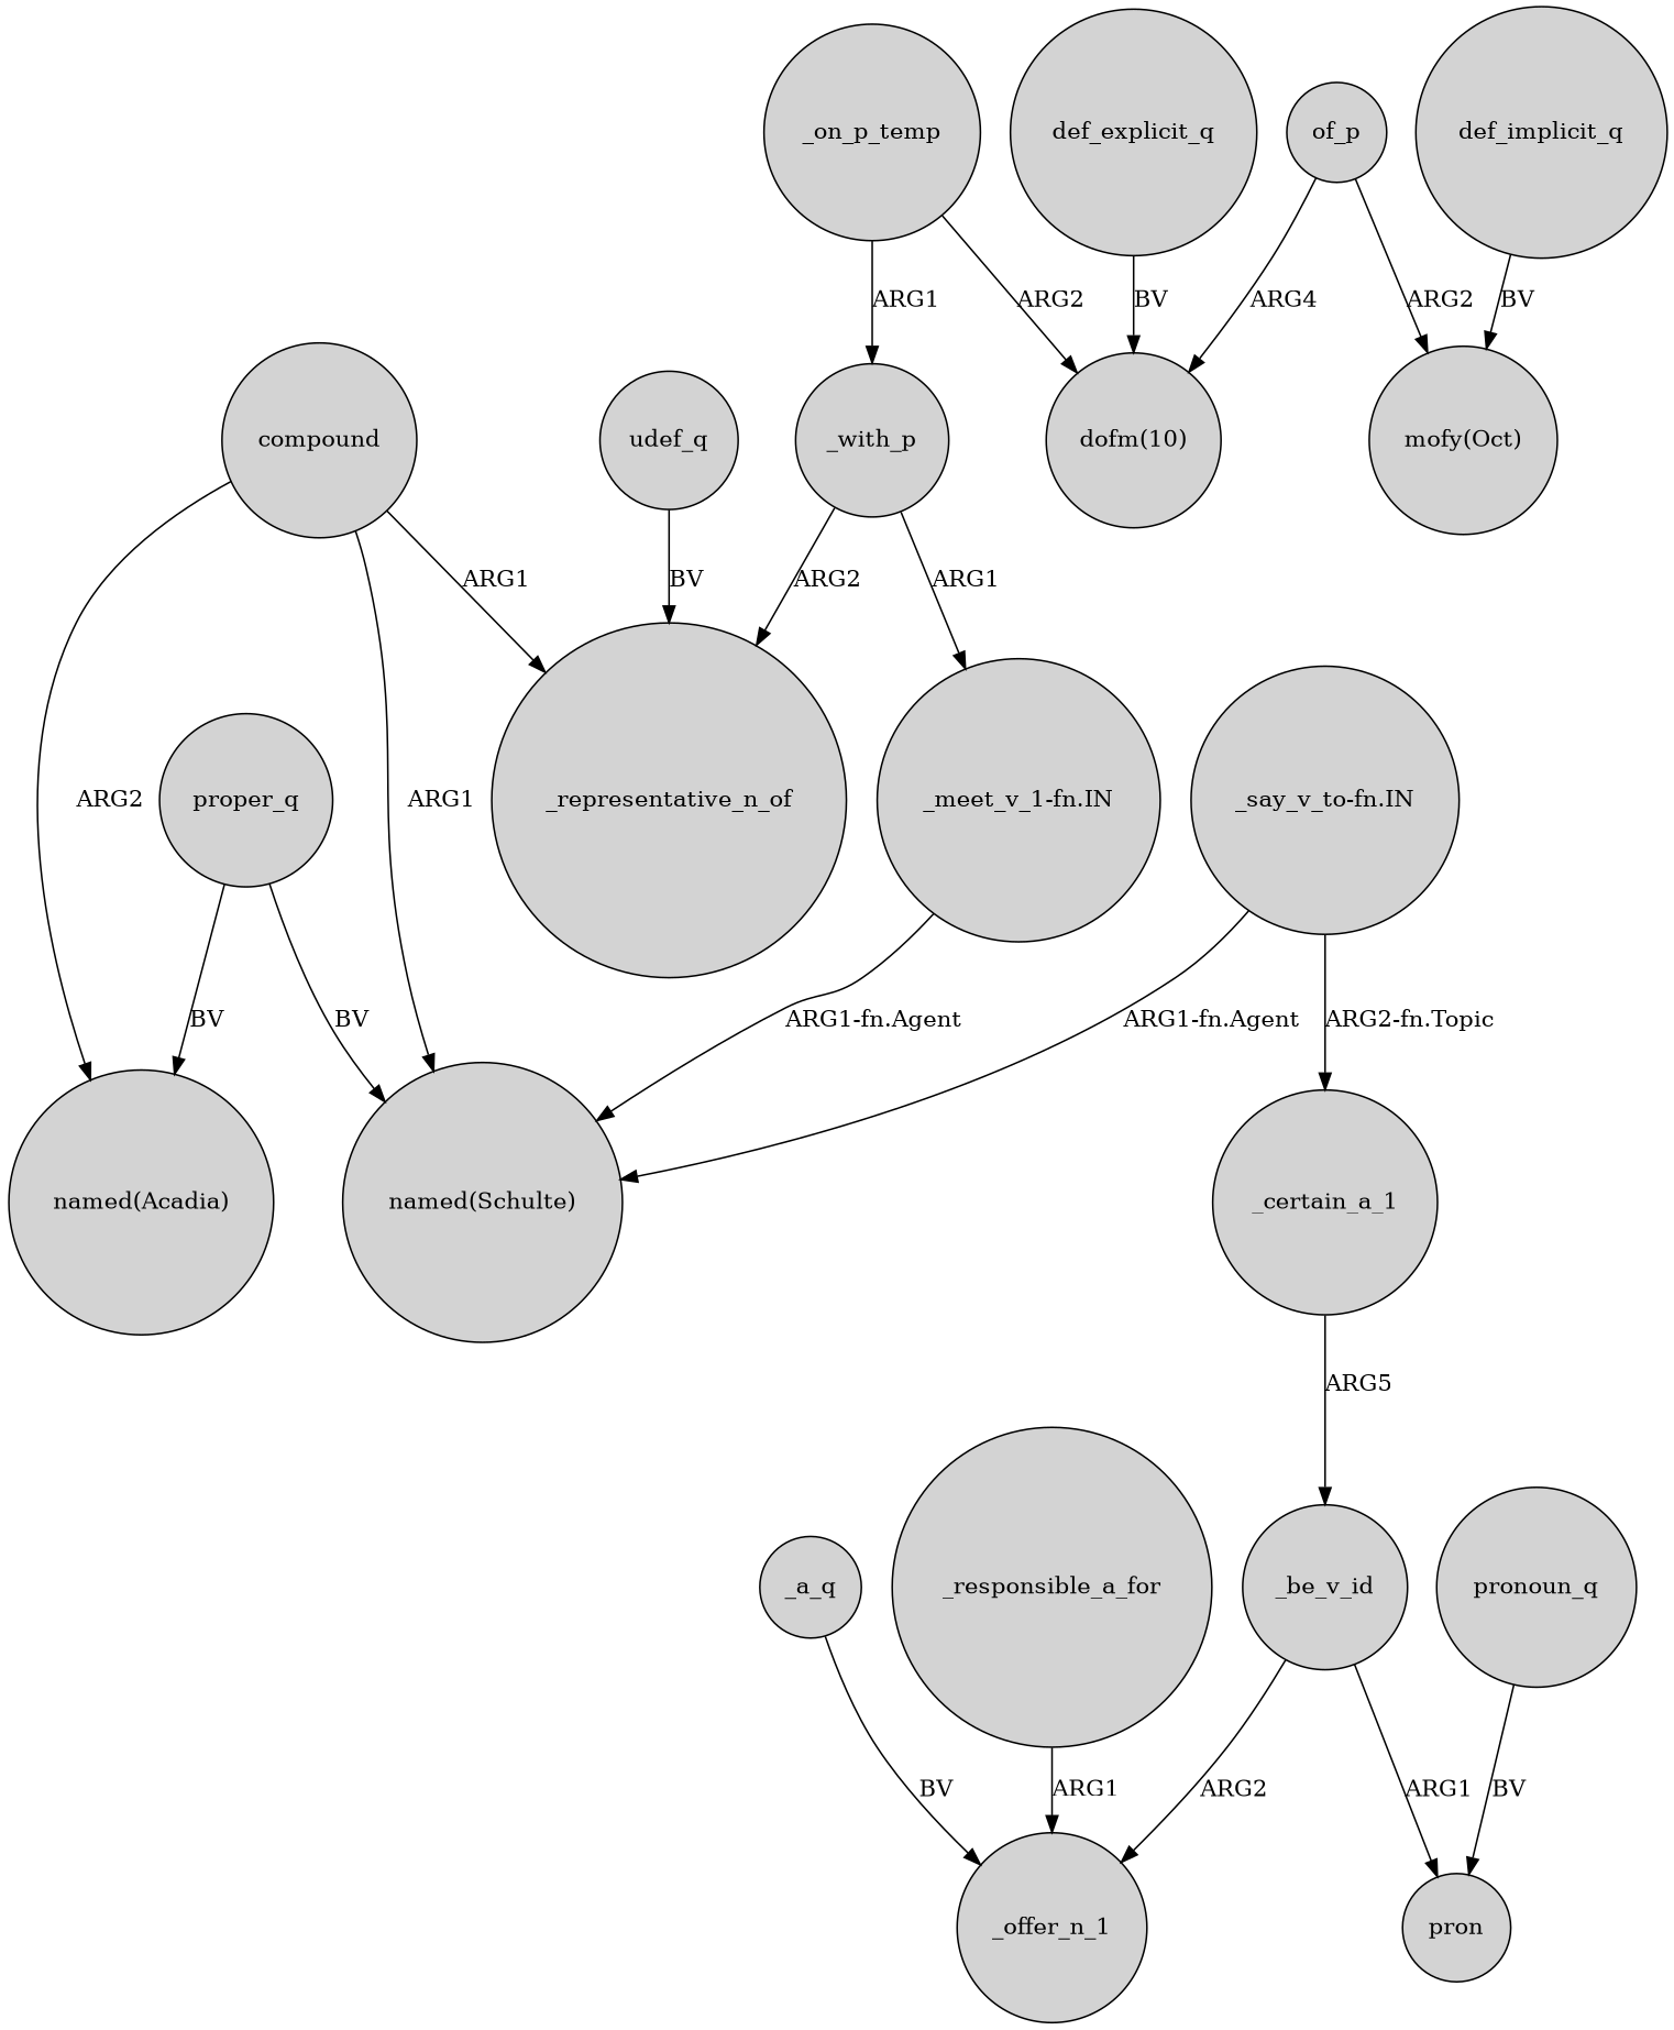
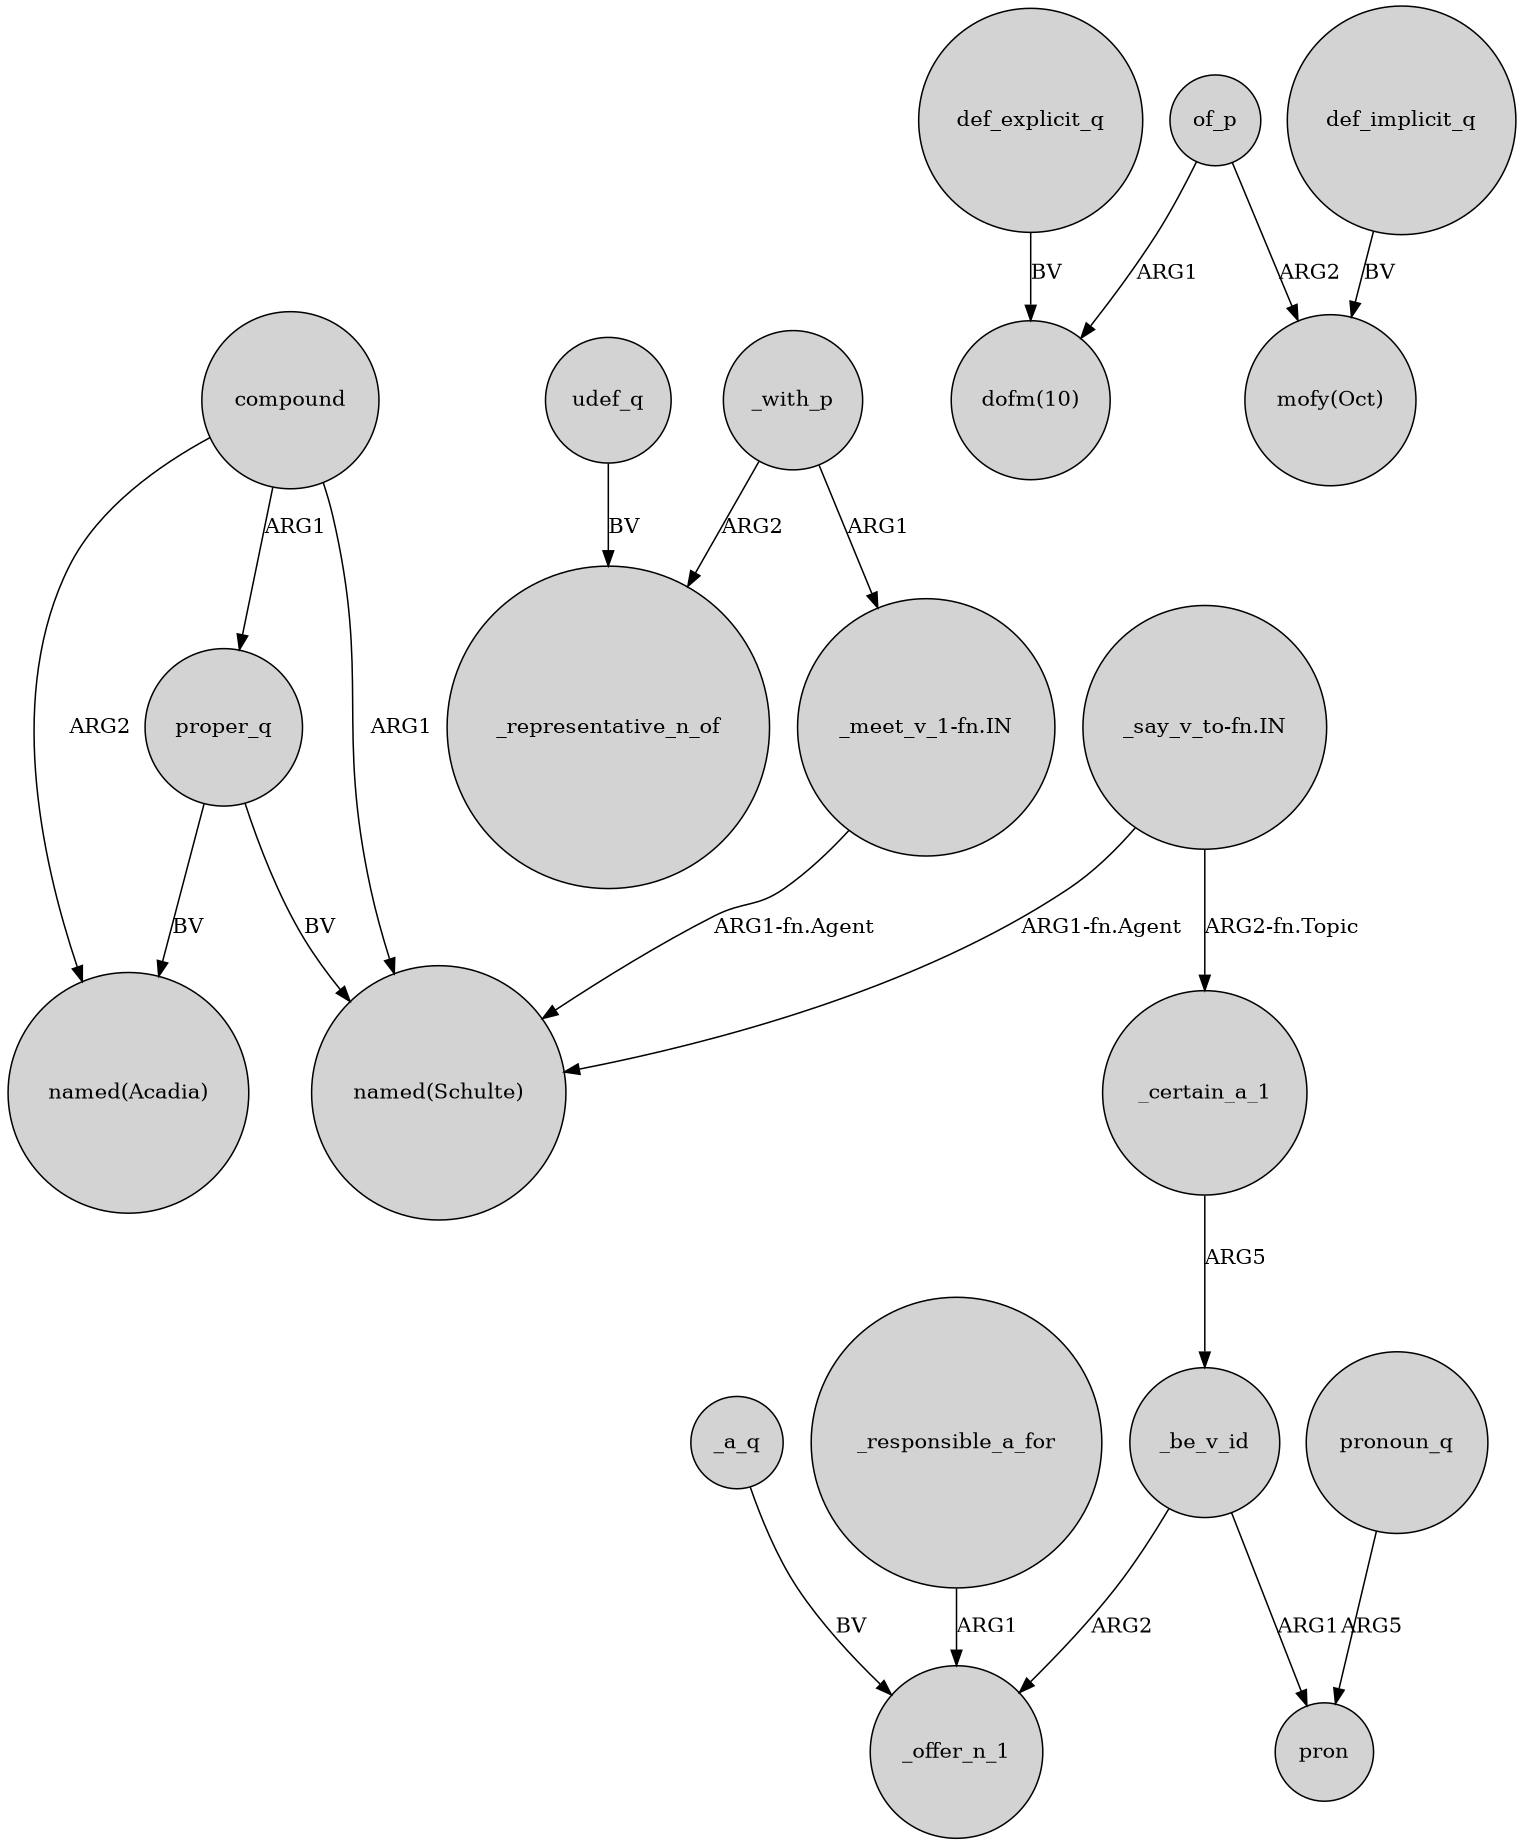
  digraph {
    node [shape=circle style=filled]
    compound
    "named(Schulte)"
    "named(Acadia)"
    _representative_n_of
-   _on_p_temp
    "dofm(10)"
    _with_p
    "_meet_v_1-fn.IN"
    def_implicit_q
    "mofy(Oct)"
    def_explicit_q
    _be_v_id
    _offer_n_1
    pron
    "_say_v_to-fn.IN"
    _certain_a_1
    _a_q
    proper_q
    udef_q
    of_p
    pronoun_q
    _responsible_a_for
    compound -> "named(Schulte)" [label=ARG1]
    compound -> "named(Acadia)" [label=ARG2]
-   compound -> _representative_n_of [label=ARG1]
-   _on_p_temp -> "dofm(10)" [label=ARG2]
-   _on_p_temp -> _with_p [label=ARG1]
+   compound -> proper_q [label=ARG1]
    _with_p -> _representative_n_of [label=ARG2]
    _with_p -> "_meet_v_1-fn.IN" [label=ARG1]
    "_meet_v_1-fn.IN" -> "named(Schulte)" [label="ARG1-fn.Agent"]
    def_implicit_q -> "mofy(Oct)" [label=BV]
    def_explicit_q -> "dofm(10)" [label=BV]
    _be_v_id -> _offer_n_1 [label=ARG2]
    _be_v_id -> pron [label=ARG1]
    "_say_v_to-fn.IN" -> "named(Schulte)" [label="ARG1-fn.Agent"]
    "_say_v_to-fn.IN" -> _certain_a_1 [label="ARG2-fn.Topic"]
    _certain_a_1 -> _be_v_id [label=ARG5]
    _a_q -> _offer_n_1 [label=BV]
    proper_q -> "named(Schulte)" [label=BV]
    proper_q -> "named(Acadia)" [label=BV]
    udef_q -> _representative_n_of [label=BV]
-   of_p -> "dofm(10)" [label=ARG4]
+   of_p -> "dofm(10)" [label=ARG1]
    of_p -> "mofy(Oct)" [label=ARG2]
-   pronoun_q -> pron [label=BV]
+   pronoun_q -> pron [label=ARG5]
    _responsible_a_for -> _offer_n_1 [label=ARG1]
  }
